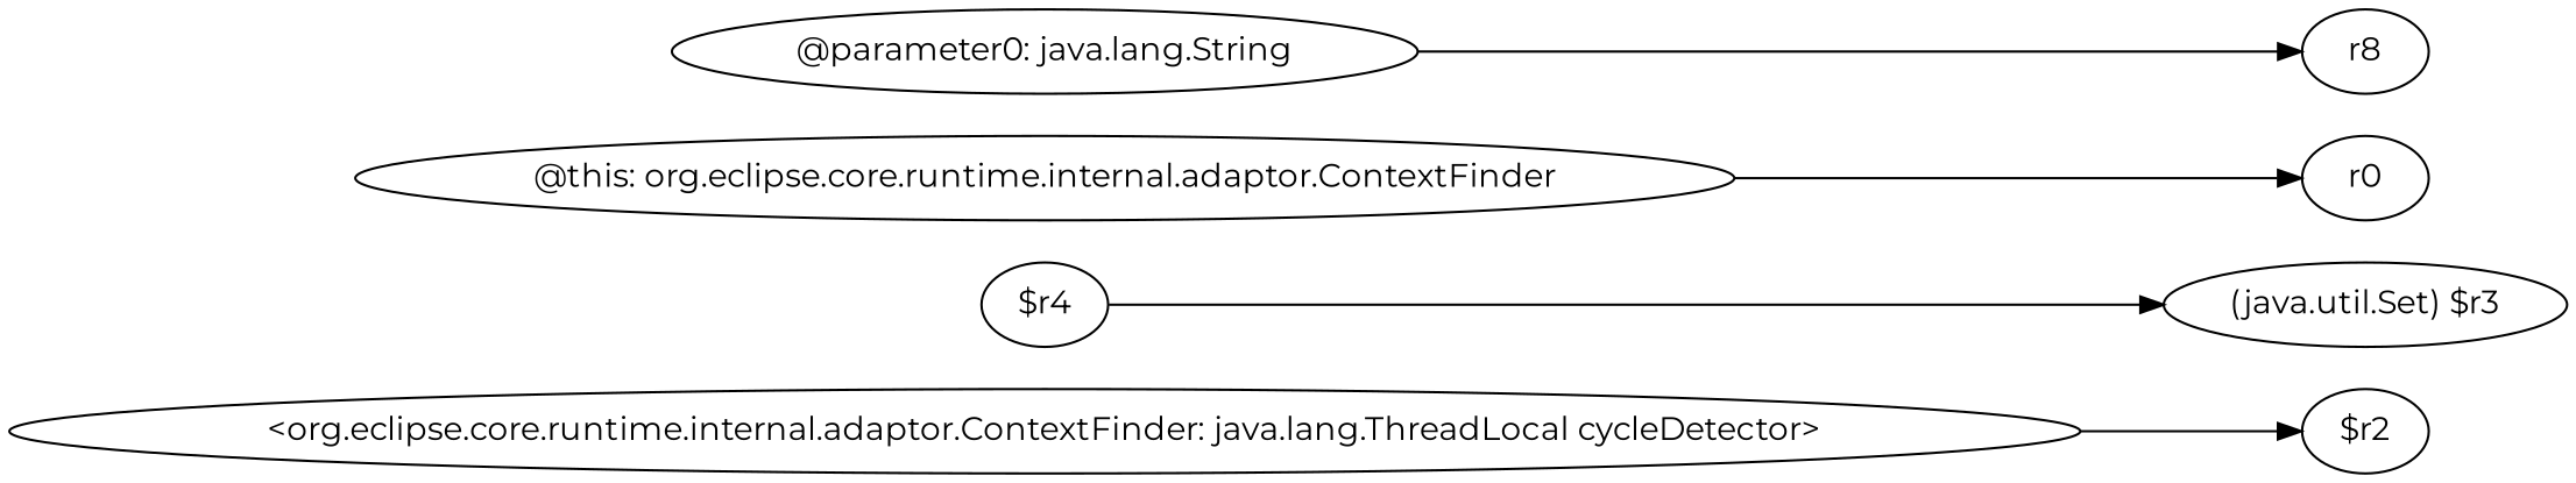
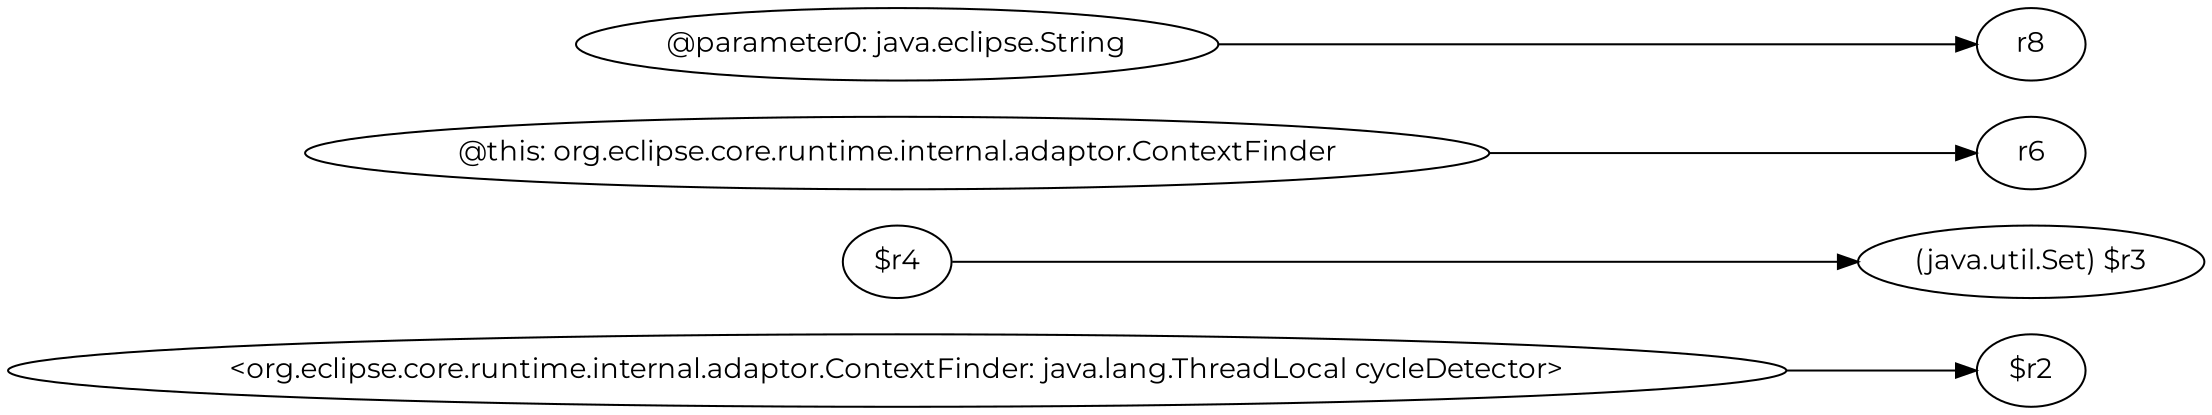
  digraph {
    fontname=Montserrat
    rankdir=LR
    node [fontname=Montserrat]
    edge [fontname=Montserrat]
    n1 [label="<org.eclipse.core.runtime.internal.adaptor.ContextFinder: java.lang.ThreadLocal cycleDetector>"]
    n2 [label="$r2"]
    n3 [label="(java.util.Set) $r3"]
    n4 [label="$r4"]
    n5 [label="@this: org.eclipse.core.runtime.internal.adaptor.ContextFinder"]
-   n6 [label=r0]
-   n7 [label="@parameter0: java.lang.String"]
+   n6 [label=r6]
+   n7 [label="@parameter0: java.eclipse.String"]
    n8 [label=r8]
    n1 -> n2
    n4 -> n3
    n5 -> n6
    n7 -> n8
  }
